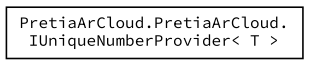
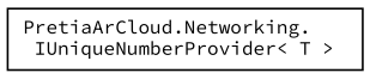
  digraph {
    rankdir=LR
    fontname="Source Code Pro"
-   n1 [color=black fillcolor=white fontname="Source Code Pro" fontsize=10 height=0.2 label="PretiaArCloud.PretiaArCloud.\lIUniqueNumberProvider\< T \>" shape=record style=filled width=0.4]
+   n1 [color=black fillcolor=white fontname="Source Code Pro" fontsize=10 height=0.2 label="PretiaArCloud.Networking.\lIUniqueNumberProvider\< T \>" shape=record style=filled width=0.4]
  }
